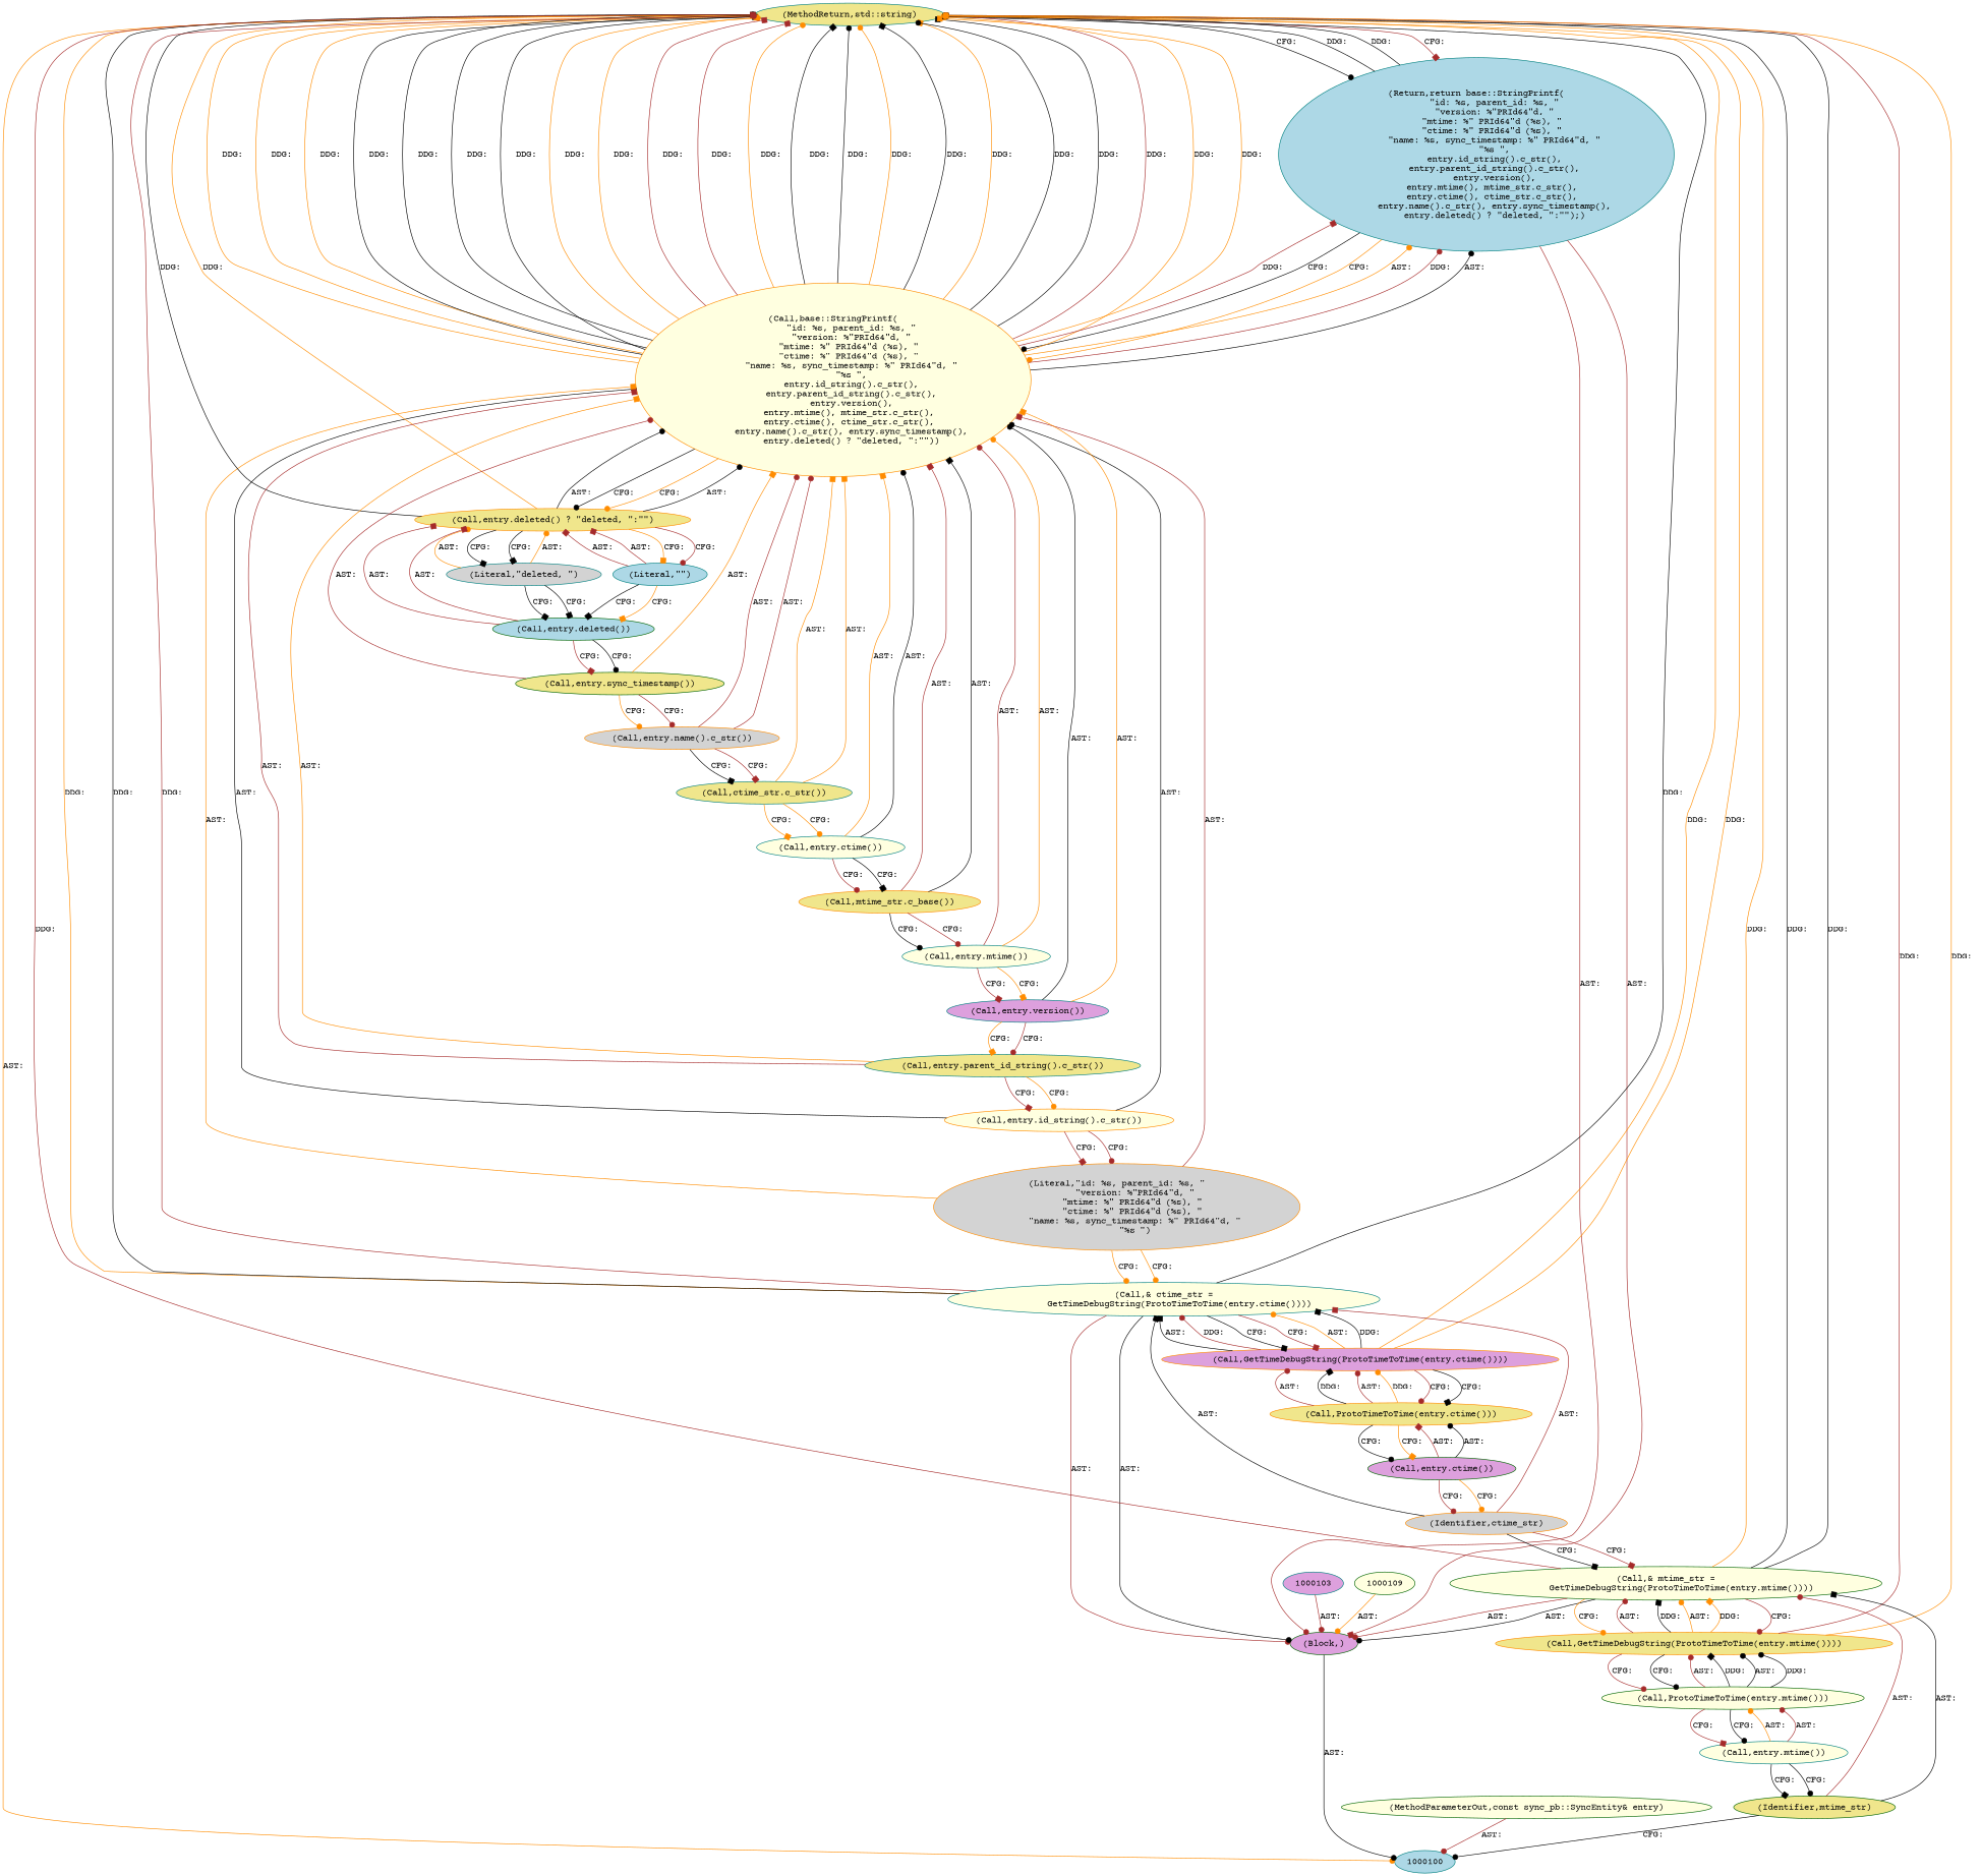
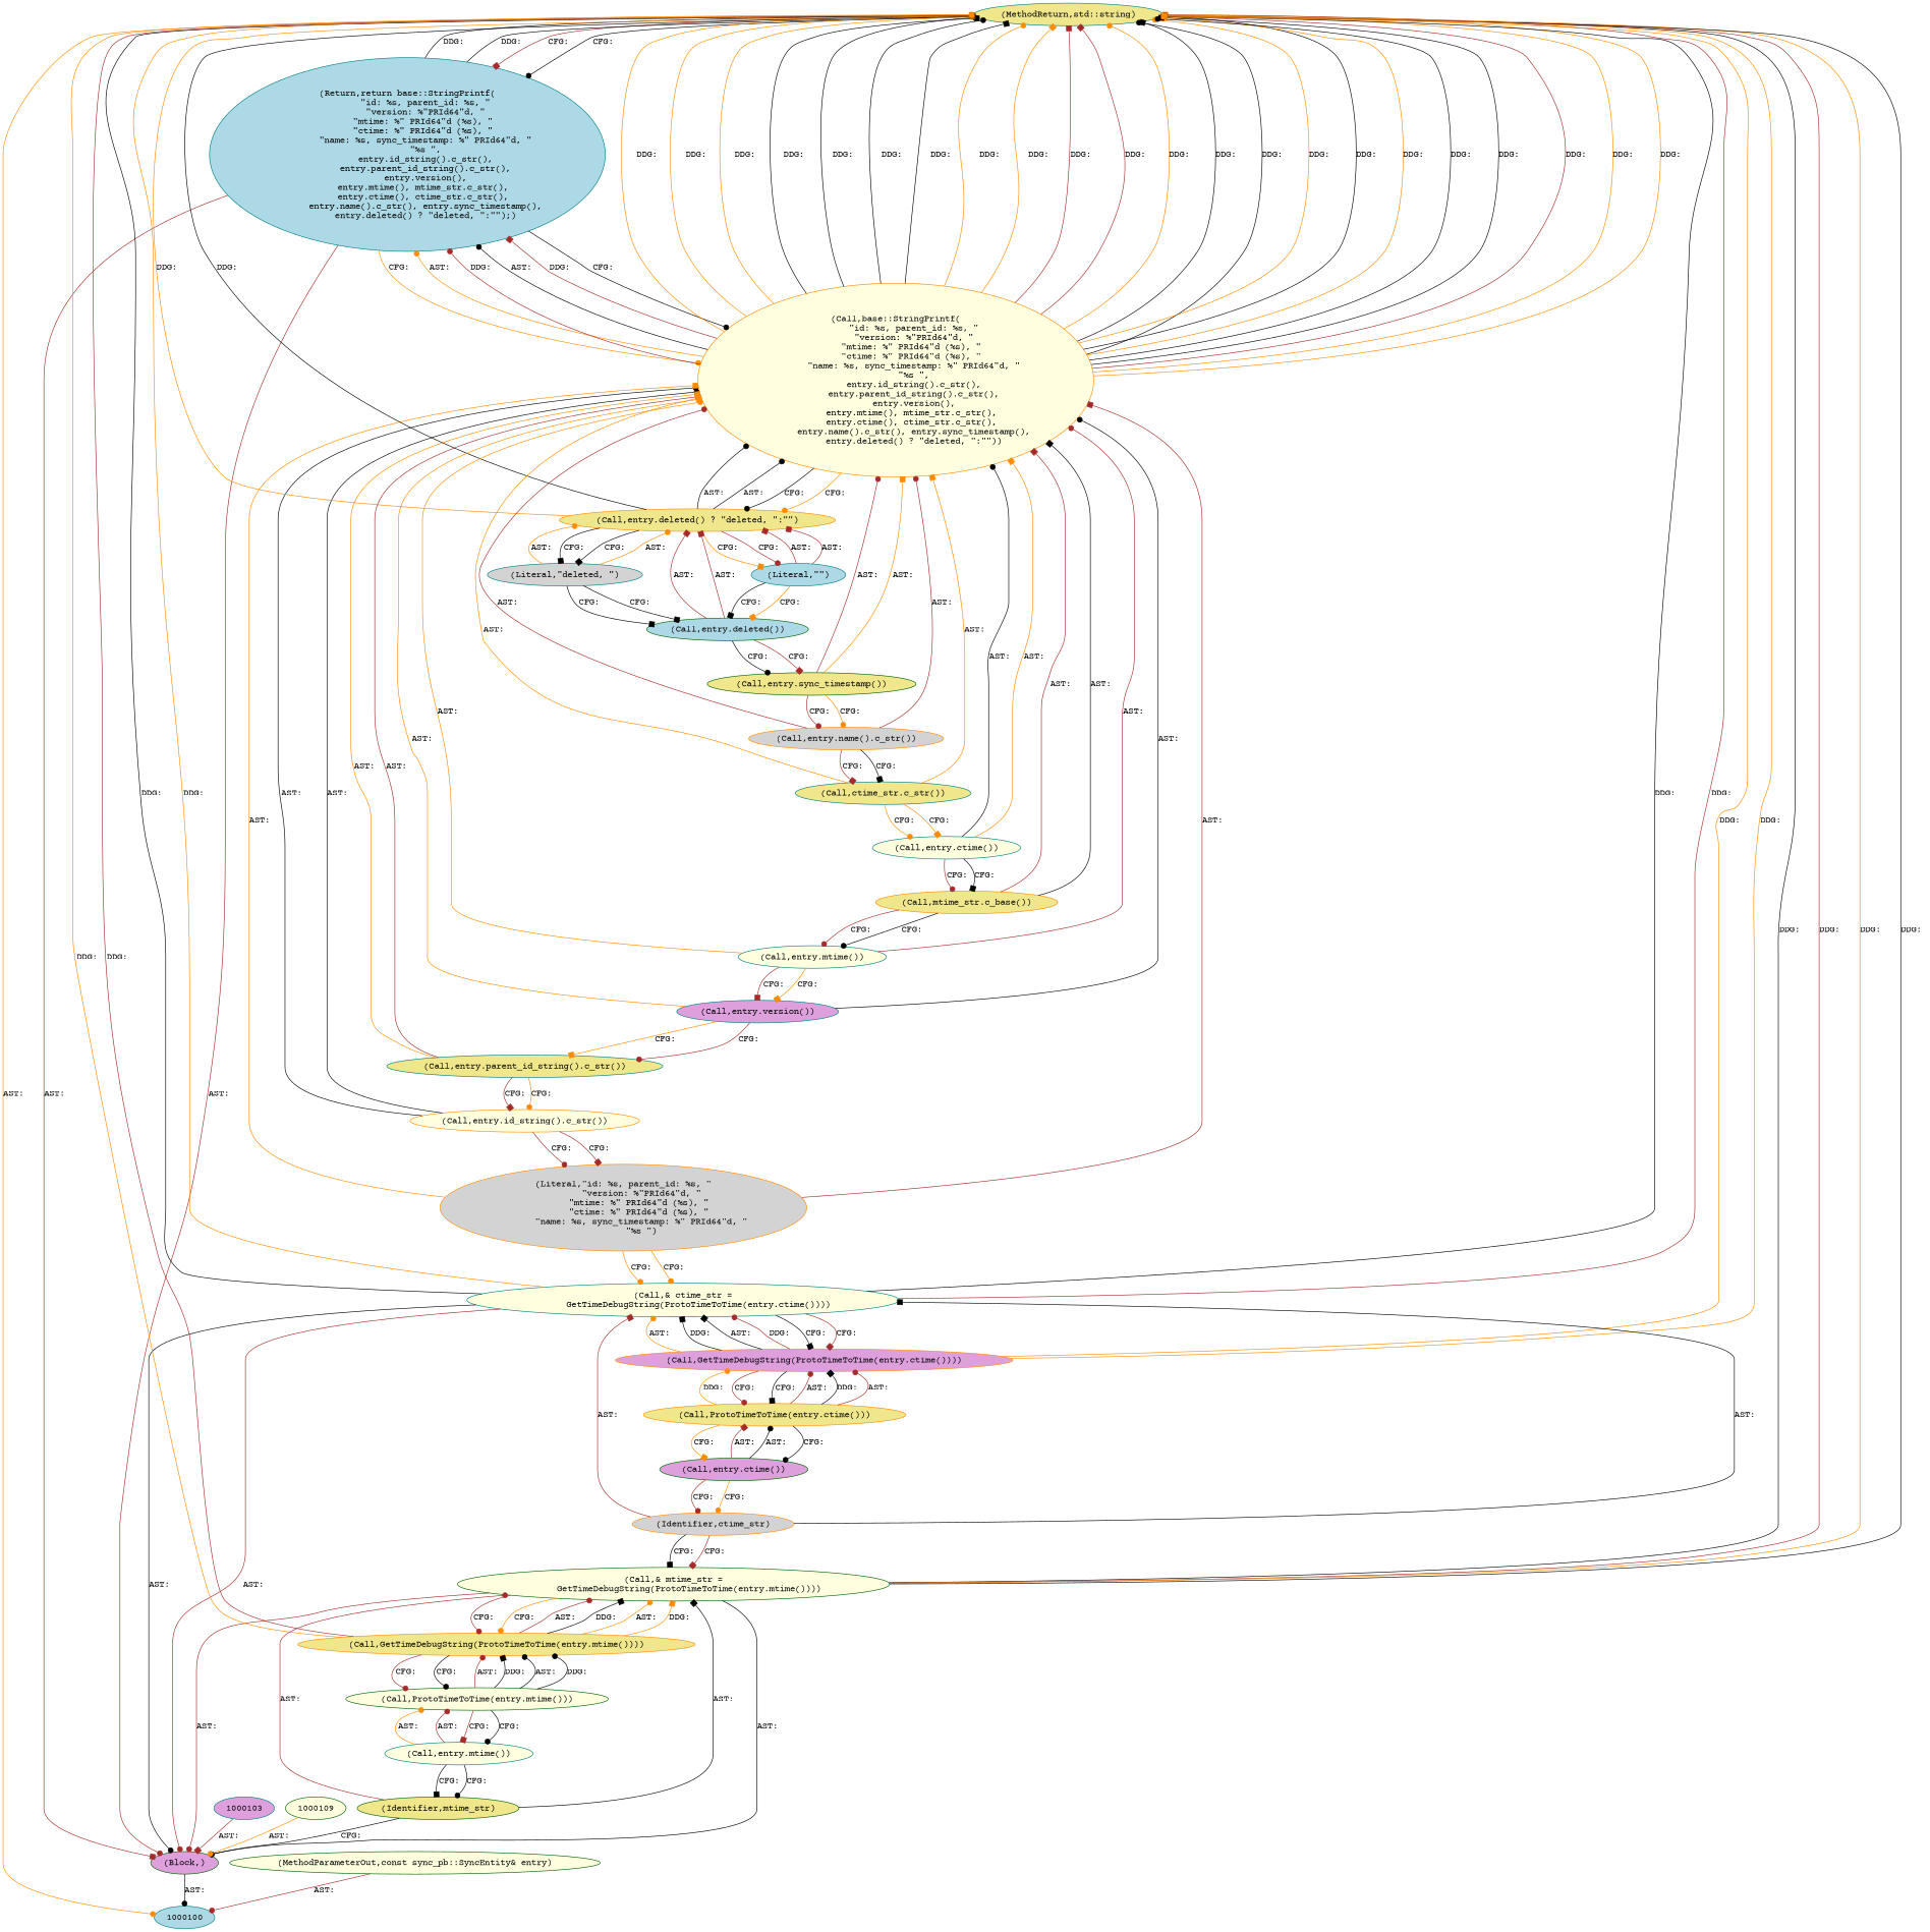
  digraph {
    fontname="Courier Prime"
    node [color=teal fillcolor=lightyellow fontname="Courier Prime" style=filled]
    edge [arrowhead=dot color=black fontname="Courier Prime"]
    n1 [fillcolor=khaki label="(MethodReturn,std::string)"]
    n2 [fillcolor=lightblue label="(Return,return base::StringPrintf(\n       \"id: %s, parent_id: %s, \"\n       \"version: %\"PRId64\"d, \"\n      \"mtime: %\" PRId64\"d (%s), \"\n      \"ctime: %\" PRId64\"d (%s), \"\n       \"name: %s, sync_timestamp: %\" PRId64\"d, \"\n       \"%s \",\n       entry.id_string().c_str(),\n       entry.parent_id_string().c_str(),\n       entry.version(),\n      entry.mtime(), mtime_str.c_str(),\n      entry.ctime(), ctime_str.c_str(),\n       entry.name().c_str(), entry.sync_timestamp(),\n       entry.deleted() ? \"deleted, \":\"\");)"]
    1000100 [fillcolor=lightblue]
    n4 [color=darkorange label="(Call,base::StringPrintf(\n       \"id: %s, parent_id: %s, \"\n       \"version: %\"PRId64\"d, \"\n      \"mtime: %\" PRId64\"d (%s), \"\n      \"ctime: %\" PRId64\"d (%s), \"\n       \"name: %s, sync_timestamp: %\" PRId64\"d, \"\n       \"%s \",\n       entry.id_string().c_str(),\n       entry.parent_id_string().c_str(),\n       entry.version(),\n      entry.mtime(), mtime_str.c_str(),\n      entry.ctime(), ctime_str.c_str(),\n       entry.name().c_str(), entry.sync_timestamp(),\n       entry.deleted() ? \"deleted, \":\"\"))"]
    n5 [color=darkgreen fillcolor=plum label="(Block,)"]
    n6 [color=darkorange label="(Call,entry.id_string().c_str())"]
    n7 [color=darkorange fillcolor=lightgrey label="(Literal,\"id: %s, parent_id: %s, \"\n       \"version: %\"PRId64\"d, \"\n      \"mtime: %\" PRId64\"d (%s), \"\n      \"ctime: %\" PRId64\"d (%s), \"\n       \"name: %s, sync_timestamp: %\" PRId64\"d, \"\n       \"%s \")"]
    n8 [color=darkorange fillcolor=khaki label="(Call,entry.deleted() ? \"deleted, \":\"\")"]
    n9 [label="(Call,& ctime_str =\n      GetTimeDebugString(ProtoTimeToTime(entry.ctime())))"]
    n10 [fillcolor=khaki label="(Call,entry.parent_id_string().c_str())"]
    n11 [fillcolor=plum label="(Call,entry.version())"]
    n12 [color=darkorange fillcolor=khaki label="(Call,mtime_str.c_base())"]
    n13 [label="(Call,entry.mtime())"]
    n14 [fillcolor=khaki label="(Call,ctime_str.c_str())"]
    n15 [label="(Call,entry.ctime())"]
    n16 [color=darkgreen fillcolor=khaki label="(Call,entry.sync_timestamp())"]
    n17 [color=darkorange fillcolor=lightgrey label="(Call,entry.name().c_str())"]
    n18 [color=darkgreen label="(MethodParameterOut,const sync_pb::SyncEntity& entry)"]
    n19 [fillcolor=lightgrey label="(Literal,\"deleted, \")"]
    n20 [color=darkgreen fillcolor=lightblue label="(Call,entry.deleted())"]
    n21 [fillcolor=lightblue label="(Literal,\"\")"]
    n22 [color=darkgreen label="(Call,& mtime_str =\n      GetTimeDebugString(ProtoTimeToTime(entry.mtime())))"]
    n23 [color=darkorange fillcolor=khaki label="(Call,GetTimeDebugString(ProtoTimeToTime(entry.mtime())))"]
    n24 [color=darkgreen label="(Call,ProtoTimeToTime(entry.mtime()))"]
    n25 [color=darkgreen fillcolor=khaki label="(Identifier,mtime_str)"]
    n26 [label="(Call,entry.mtime())"]
    n27 [color=darkorange fillcolor=plum label="(Call,GetTimeDebugString(ProtoTimeToTime(entry.ctime())))"]
    n28 [color=darkorange fillcolor=khaki label="(Call,ProtoTimeToTime(entry.ctime()))"]
    n29 [color=darkorange fillcolor=lightgrey label="(Identifier,ctime_str)"]
    n30 [color=darkgreen fillcolor=plum label="(Call,entry.ctime())"]
    1000103 [fillcolor=plum]
    1000109 [color=darkgreen]
    n1 -> n2 [arrowhead=box color=brown label="CFG: "]
    n1 -> n2 [label="CFG: "]
    n1 -> 1000100 [color=darkorange label="AST: "]
    n2 -> n1 [label="DDG: "]
    n2 -> n1 [arrowhead=box label="DDG: "]
    n2 -> n4 [label="CFG: "]
    n2 -> n4 [color=darkorange label="CFG: "]
    n2 -> n5 [color=brown label="AST: "]
    n2 -> n5 [arrowhead=box color=brown label="AST: "]
    n4 -> n1 [color=darkorange label="DDG: "]
    n4 -> n1 [color=darkorange label="DDG: "]
    n4 -> n1 [color=darkorange label="DDG: "]
    n4 -> n1 [arrowhead=box label="DDG: "]
    n4 -> n1 [label="DDG: "]
    n4 -> n1 [label="DDG: "]
    n4 -> n1 [arrowhead=box label="DDG: "]
    n4 -> n1 [color=darkorange label="DDG: "]
    n4 -> n1 [arrowhead=box color=darkorange label="DDG: "]
    n4 -> n1 [arrowhead=box color=brown label="DDG: "]
    n4 -> n1 [arrowhead=box color=brown label="DDG: "]
    n4 -> n1 [color=darkorange label="DDG: "]
    n4 -> n1 [arrowhead=box label="DDG: "]
    n4 -> n1 [label="DDG: "]
    n4 -> n1 [color=darkorange label="DDG: "]
    n4 -> n1 [arrowhead=box label="DDG: "]
    n4 -> n1 [arrowhead=box color=darkorange label="DDG: "]
    n4 -> n1 [label="DDG: "]
    n4 -> n1 [arrowhead=box label="DDG: "]
    n4 -> n1 [color=brown label="DDG: "]
    n4 -> n1 [arrowhead=box color=darkorange label="DDG: "]
    n4 -> n1 [arrowhead=box color=darkorange label="DDG: "]
    n4 -> n2 [color=darkorange label="AST: "]
    n4 -> n2 [color=brown label="DDG: "]
    n4 -> n2 [label="AST: "]
    n4 -> n2 [arrowhead=box color=brown label="DDG: "]
    n4 -> n8 [label="CFG: "]
    n4 -> n8 [color=darkorange label="CFG: "]
    n5 -> 1000100 [label="AST: "]
    n6 -> n4 [label="AST: "]
    n6 -> n4 [label="AST: "]
    n6 -> n7 [arrowhead=box color=brown label="CFG: "]
    n6 -> n7 [color=brown label="CFG: "]
    n7 -> n4 [arrowhead=box color=darkorange label="AST: "]
    n7 -> n4 [arrowhead=box color=brown label="AST: "]
    n7 -> n9 [color=darkorange label="CFG: "]
    n7 -> n9 [color=darkorange label="CFG: "]
    n8 -> n1 [label="DDG: "]
    n8 -> n1 [arrowhead=box color=darkorange label="DDG: "]
    n8 -> n4 [label="AST: "]
    n8 -> n4 [label="AST: "]
    n8 -> n19 [arrowhead=box label="CFG: "]
    n8 -> n19 [arrowhead=box label="CFG: "]
    n8 -> n21 [arrowhead=box color=darkorange label="CFG: "]
    n8 -> n21 [color=brown label="CFG: "]
    n9 -> n1 [arrowhead=box label="DDG: "]
    n9 -> n1 [arrowhead=box color=darkorange label="DDG: "]
    n9 -> n1 [arrowhead=box label="DDG: "]
    n9 -> n1 [color=brown label="DDG: "]
    n9 -> n5 [color=brown label="AST: "]
    n9 -> n5 [label="AST: "]
    n9 -> n27 [arrowhead=box label="CFG: "]
    n9 -> n27 [arrowhead=box color=brown label="CFG: "]
    n10 -> n4 [arrowhead=box color=brown label="AST: "]
    n10 -> n4 [arrowhead=box color=darkorange label="AST: "]
    n10 -> n6 [arrowhead=box color=brown label="CFG: "]
    n10 -> n6 [color=darkorange label="CFG: "]
    n11 -> n4 [label="AST: "]
    n11 -> n4 [arrowhead=box color=darkorange label="AST: "]
    n11 -> n10 [color=brown label="CFG: "]
    n11 -> n10 [arrowhead=box color=darkorange label="CFG: "]
    n12 -> n4 [arrowhead=box label="AST: "]
    n12 -> n4 [arrowhead=box color=brown label="AST: "]
    n12 -> n13 [color=brown label="CFG: "]
    n12 -> n13 [label="CFG: "]
    n13 -> n4 [color=brown label="AST: "]
    n13 -> n4 [color=darkorange label="AST: "]
    n13 -> n11 [arrowhead=box color=brown label="CFG: "]
    n13 -> n11 [arrowhead=box color=darkorange label="CFG: "]
    n14 -> n4 [arrowhead=box color=darkorange label="AST: "]
    n14 -> n4 [arrowhead=box color=darkorange label="AST: "]
    n14 -> n15 [color=darkorange label="CFG: "]
    n14 -> n15 [arrowhead=box color=darkorange label="CFG: "]
    n15 -> n4 [label="AST: "]
    n15 -> n4 [arrowhead=box color=darkorange label="AST: "]
    n15 -> n12 [color=brown label="CFG: "]
    n15 -> n12 [arrowhead=box label="CFG: "]
    n16 -> n4 [color=brown label="AST: "]
    n16 -> n4 [arrowhead=box color=darkorange label="AST: "]
    n16 -> n17 [color=brown label="CFG: "]
    n16 -> n17 [color=darkorange label="CFG: "]
    n17 -> n4 [color=brown label="AST: "]
    n17 -> n4 [color=brown label="AST: "]
    n17 -> n14 [arrowhead=box label="CFG: "]
    n17 -> n14 [arrowhead=box color=brown label="CFG: "]
    n18 -> 1000100 [color=brown label="AST: "]
    n19 -> n8 [color=darkorange label="AST: "]
    n19 -> n8 [color=darkorange label="AST: "]
    n19 -> n20 [arrowhead=box label="CFG: "]
    n19 -> n20 [arrowhead=box label="CFG: "]
    n20 -> n8 [arrowhead=box color=brown label="AST: "]
    n20 -> n8 [arrowhead=box color=brown label="AST: "]
    n20 -> n16 [arrowhead=box color=brown label="CFG: "]
    n20 -> n16 [label="CFG: "]
    n21 -> n8 [arrowhead=box color=brown label="AST: "]
    n21 -> n8 [arrowhead=box color=brown label="AST: "]
    n21 -> n20 [arrowhead=box color=darkorange label="CFG: "]
    n21 -> n20 [arrowhead=box label="CFG: "]
    n22 -> n1 [label="DDG: "]
    n22 -> n1 [arrowhead=box color=brown label="DDG: "]
    n22 -> n1 [arrowhead=box color=darkorange label="DDG: "]
    n22 -> n1 [label="DDG: "]
    n22 -> n5 [color=brown label="AST: "]
    n22 -> n5 [label="AST: "]
    n22 -> n23 [color=brown label="CFG: "]
    n22 -> n23 [color=darkorange label="CFG: "]
    n23 -> n1 [color=brown label="DDG: "]
    n23 -> n1 [color=darkorange label="DDG: "]
    n23 -> n22 [color=brown label="AST: "]
    n23 -> n22 [arrowhead=box label="DDG: "]
    n23 -> n22 [color=darkorange label="AST: "]
    n23 -> n22 [arrowhead=box color=darkorange label="DDG: "]
    n23 -> n24 [color=brown label="CFG: "]
    n23 -> n24 [label="CFG: "]
    n24 -> n23 [color=brown label="AST: "]
    n24 -> n23 [arrowhead=box label="DDG: "]
    n24 -> n23 [label="AST: "]
    n24 -> n23 [label="DDG: "]
    n24 -> n26 [arrowhead=box color=brown label="CFG: "]
    n24 -> n26 [label="CFG: "]
-   n25 -> 1000100 [label="CFG: "]
+   n25 -> n5 [label="CFG: "]
    n25 -> n22 [color=brown label="AST: "]
    n25 -> n22 [arrowhead=box label="AST: "]
    n26 -> n24 [color=darkorange label="AST: "]
    n26 -> n24 [color=brown label="AST: "]
    n26 -> n25 [arrowhead=box label="CFG: "]
    n26 -> n25 [label="CFG: "]
    n27 -> n1 [arrowhead=box color=darkorange label="DDG: "]
    n27 -> n1 [color=darkorange label="DDG: "]
    n27 -> n9 [color=darkorange label="AST: "]
    n27 -> n9 [arrowhead=box label="DDG: "]
    n27 -> n9 [arrowhead=box label="AST: "]
    n27 -> n9 [color=brown label="DDG: "]
    n27 -> n28 [color=brown label="CFG: "]
    n27 -> n28 [arrowhead=box label="CFG: "]
    n28 -> n27 [color=brown label="AST: "]
    n28 -> n27 [arrowhead=box label="DDG: "]
    n28 -> n27 [color=brown label="AST: "]
    n28 -> n27 [color=darkorange label="DDG: "]
    n28 -> n30 [label="CFG: "]
    n28 -> n30 [arrowhead=box color=darkorange label="CFG: "]
    n29 -> n9 [arrowhead=box color=brown label="AST: "]
    n29 -> n9 [arrowhead=box label="AST: "]
    n29 -> n22 [arrowhead=box label="CFG: "]
    n29 -> n22 [arrowhead=box color=brown label="CFG: "]
    n30 -> n28 [arrowhead=box color=brown label="AST: "]
    n30 -> n28 [label="AST: "]
    n30 -> n29 [color=darkorange label="CFG: "]
    n30 -> n29 [color=brown label="CFG: "]
-   1000103 -> n5 [color=brown label="AST: "]
+   1000103 -> n5 [arrowhead=box color=brown label="AST: "]
    1000109 -> n5 [color=darkorange label="AST: "]
  }
